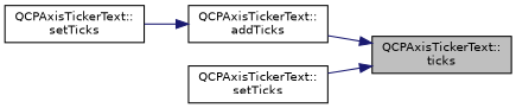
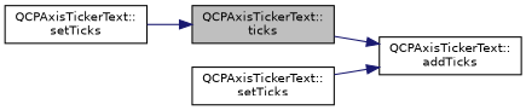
  digraph {
    rankdir=RL
    node [color=black fillcolor=white fontname=Helvetica fontsize=10 shape=record style=filled]
    edge [color=midnightblue dir=back fontname=Helvetica fontsize=10 labelfontname=Helvetica labelfontsize=10 style=solid]
    n1 [fillcolor=grey75 fontcolor=black height=0.2 label="QCPAxisTickerText::\lticks" width=0.4]
    n2 [height=0.2 label="QCPAxisTickerText::\laddTicks" width=0.4]
    n3 [height=0.2 label="QCPAxisTickerText::\lsetTicks" width=0.4]
    n4 [height=0.2 label="QCPAxisTickerText::\lsetTicks" width=0.4]
-   n1 -> n2
+   n2 -> n1
    n1 -> n3
    n2 -> n4
  }
